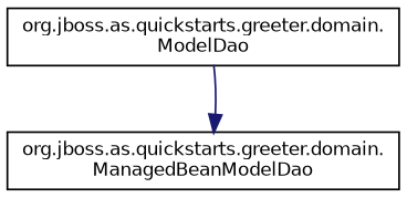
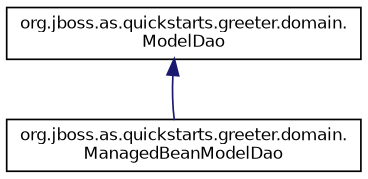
  digraph {
    rankdir=TB
    node [color=black fillcolor=white fontname=Helvetica fontsize=10 shape=record style=filled]
    n1 [height=0.2 label="org.jboss.as.quickstarts.greeter.domain.\lModelDao" width=0.4]
    n2 [height=0.2 label="org.jboss.as.quickstarts.greeter.domain.\lManagedBeanModelDao" width=0.4]
-   n2 -> n1 [color=midnightblue dir=back fontname=Helvetica fontsize=10 labelfontname=Helvetica labelfontsize=10 style=solid]
+   n1 -> n2 [color=midnightblue dir=back fontname=Helvetica fontsize=10 labelfontname=Helvetica labelfontsize=10 style=solid]
  }
